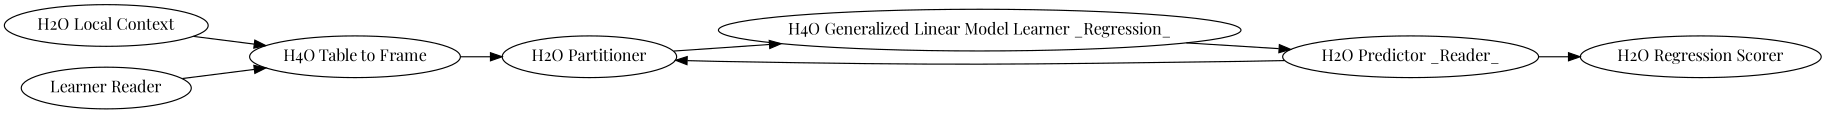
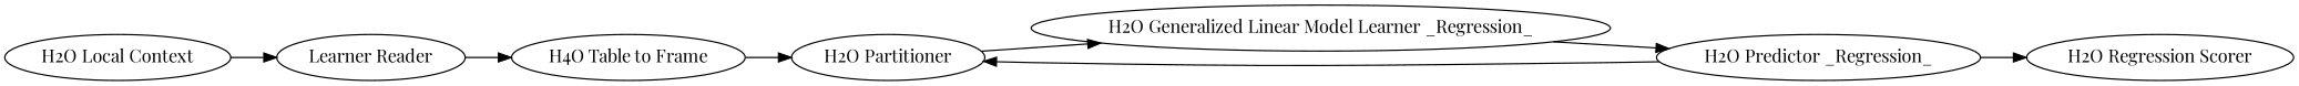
  digraph {
    fontname="Playfair Display"
    rankdir=LR
    node [fontname="Playfair Display"]
    edge [fontname="Playfair Display"]
    n1 [label="H2O Partitioner"]
-   n2 [label="H4O Generalized Linear Model Learner _Regression_"]
-   n3 [label="H2O Predictor _Reader_"]
+   n2 [label="H2O Generalized Linear Model Learner _Regression_"]
+   n3 [label="H2O Predictor _Regression_"]
    n4 [label="H2O Regression Scorer"]
    n5 [label="H2O Local Context"]
    n6 [label="H4O Table to Frame"]
    n7 [label="Learner Reader"]
    n1 -> n2
    n2 -> n3
    n3 -> n1
    n3 -> n4
-   n5 -> n6
+   n5 -> n7
    n6 -> n1
    n7 -> n6
  }
